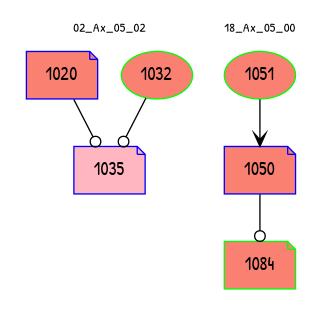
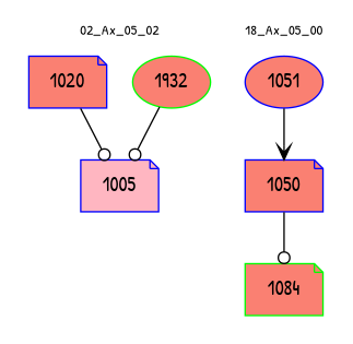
  digraph {
    fontname="Patrick Hand"
    node [color=green fillcolor=salmon fontname="Patrick Hand" shape=note style=filled]
    edge [arrowhead=odot color=black fontname="Patrick Hand"]
-   n1 [label=1032 shape=ellipse]
-   n2 [color=blue fillcolor=lightpink label=1035]
+   n1 [label=1932 shape=ellipse]
+   n2 [color=blue fillcolor=lightpink label=1005]
    n3 [color=blue label=1020]
-   n4 [label=1051 shape=ellipse]
+   n4 [color=blue label=1051 shape=ellipse]
    n5 [color=blue label=1050]
    n6 [label=1084]
    subgraph cluster_1 {
      color=white
      fontsize=10
      label="02_Ax_05_02"
      n1
      n2
      n3
    }
    subgraph cluster_2 {
      color=white
      fontsize=10
      label="18_Ax_05_00"
      n4
      n5
      n6
    }
    n1 -> n2
    n3 -> n2
    n4 -> n5 [arrowhead=vee]
    n5 -> n6
  }
